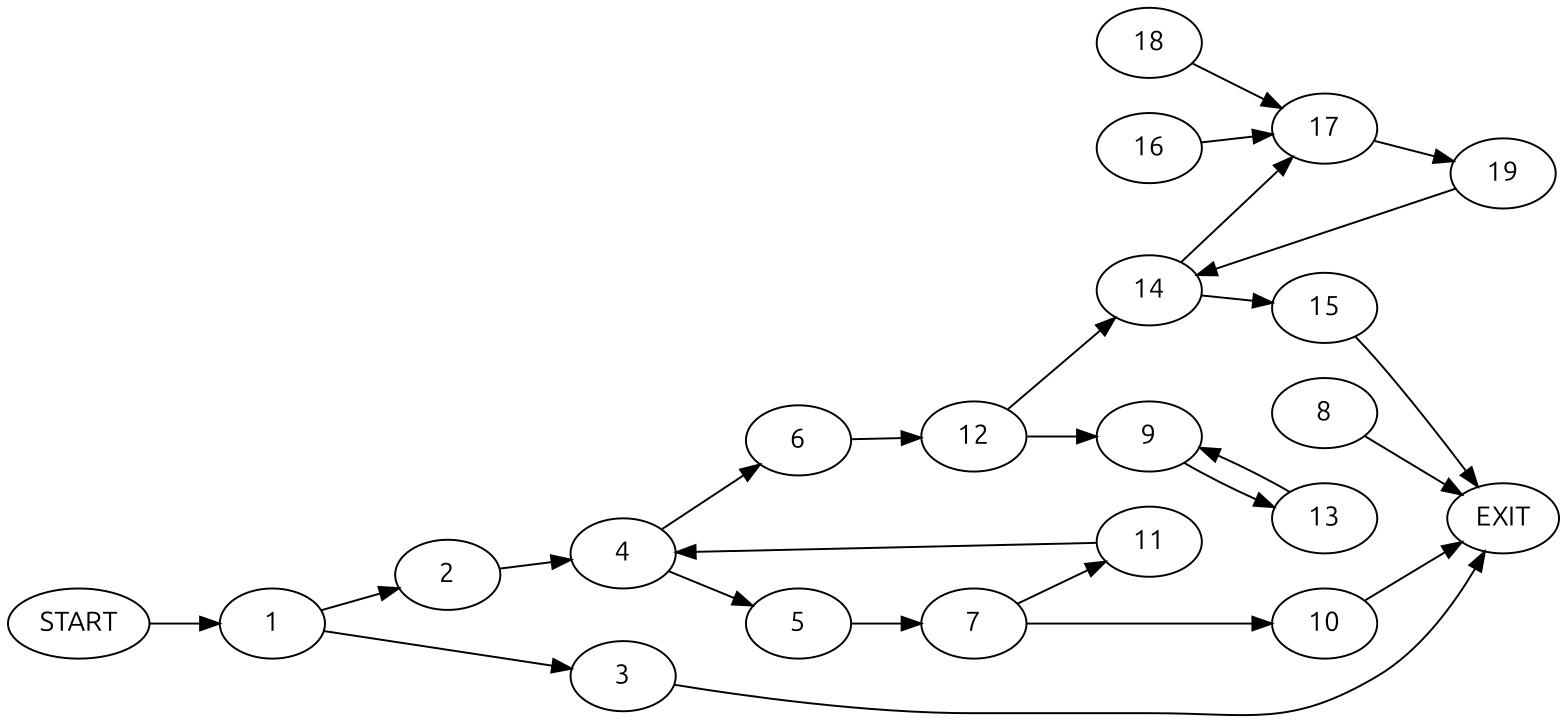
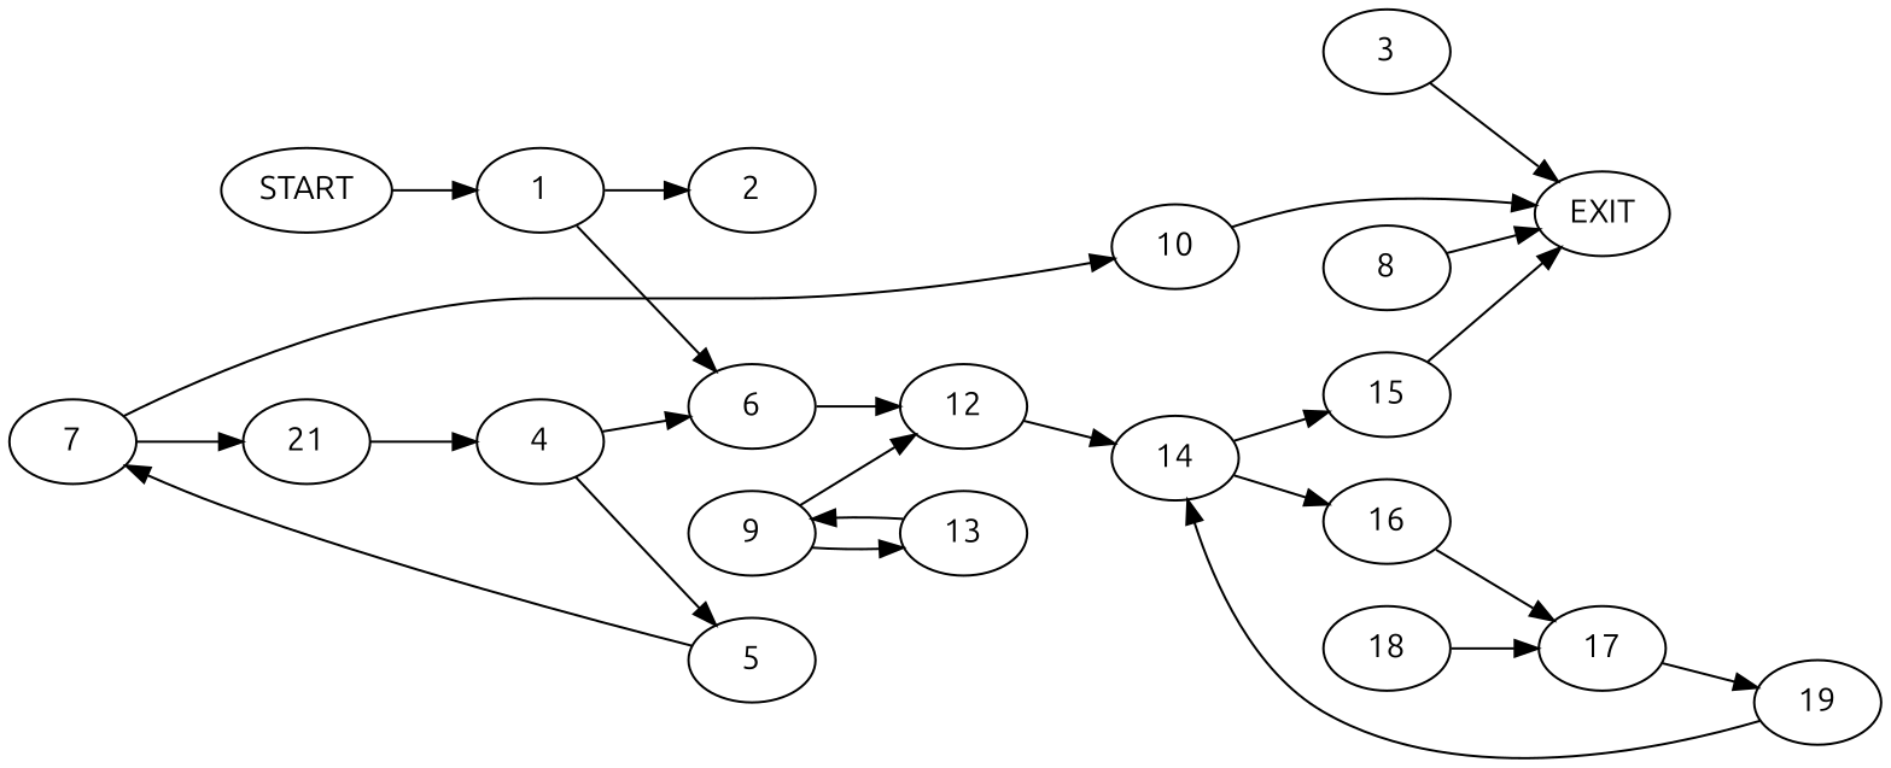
  digraph {
    fontname=Ubuntu
    rankdir=LR
    node [fontname=Ubuntu]
    edge [fontname=Ubuntu]
    n1 [label=START]
    1
    2
    3
    n5 [label=EXIT]
    4
    5
    6
    7
    12
    10
-   11
+   11 [label=21]
    8
    9
    13
    14
    15
    16
    17
    19
    18
    n1 -> 1
    1 -> 2
-   1 -> 3
-   2 -> 4
+   1 -> 6
    3 -> n5
    4 -> 5
    4 -> 6
    5 -> 7
    6 -> 12
    7 -> 10
    7 -> 11
    12 -> 14
    10 -> n5
    11 -> 4
    8 -> n5
-   12 -> 9
+   9 -> 12
    9 -> 13
    13 -> 9
    14 -> 15
-   14 -> 17
+   14 -> 16
    15 -> n5
    16 -> 17
    17 -> 19
    19 -> 14
    18 -> 17
  }
